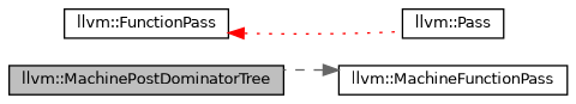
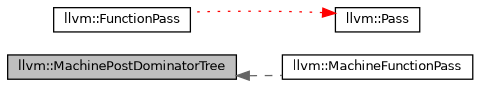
  digraph {
    rankdir=LR
    node [color=black fontname=Helvetica fontsize=10 shape=box]
    edge [dir=back fontname=Helvetica fontsize=10 labelfontname=Helvetica labelfontsize=10]
    n1 [fillcolor=grey75 fontcolor=black height=0.2 label="llvm::MachinePostDominatorTree" style=filled width=0.4]
    n2 [height=0.2 label="llvm::MachineFunctionPass" width=0.4]
    n3 [height=0.2 label="llvm::FunctionPass" width=0.4]
    n4 [height=0.2 label="llvm::Pass" width=0.4]
-   n2 -> n1 [color=gray40 style=dashed]
-   n3 -> n4 [color=red style=dotted]
+   n1 -> n2 [color=gray40 style=dashed]
+   n4 -> n3 [color=red style=dotted]
  }
